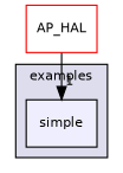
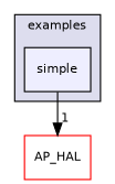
  digraph {
    compound=true
    node [fontname=Helvetica fontsize=10 shape=box style=filled]
    n1 [fillcolor="#eeeeff" label=simple pencolor=black]
    n2 [color=red fillcolor=white label=AP_HAL]
    subgraph cluster_1 {
      bgcolor="#ddddee"
      fontname=Helvetica
      fontsize=10
      label=examples
      pencolor=black
      n1
    }
-   n2 -> n1 [headlabel=1 labeldistance=1.5 labelfontname=Helvetica labelfontsize=10]
+   n1 -> n2 [headlabel=1 labeldistance=1.5 labelfontname=Helvetica labelfontsize=10]
  }
